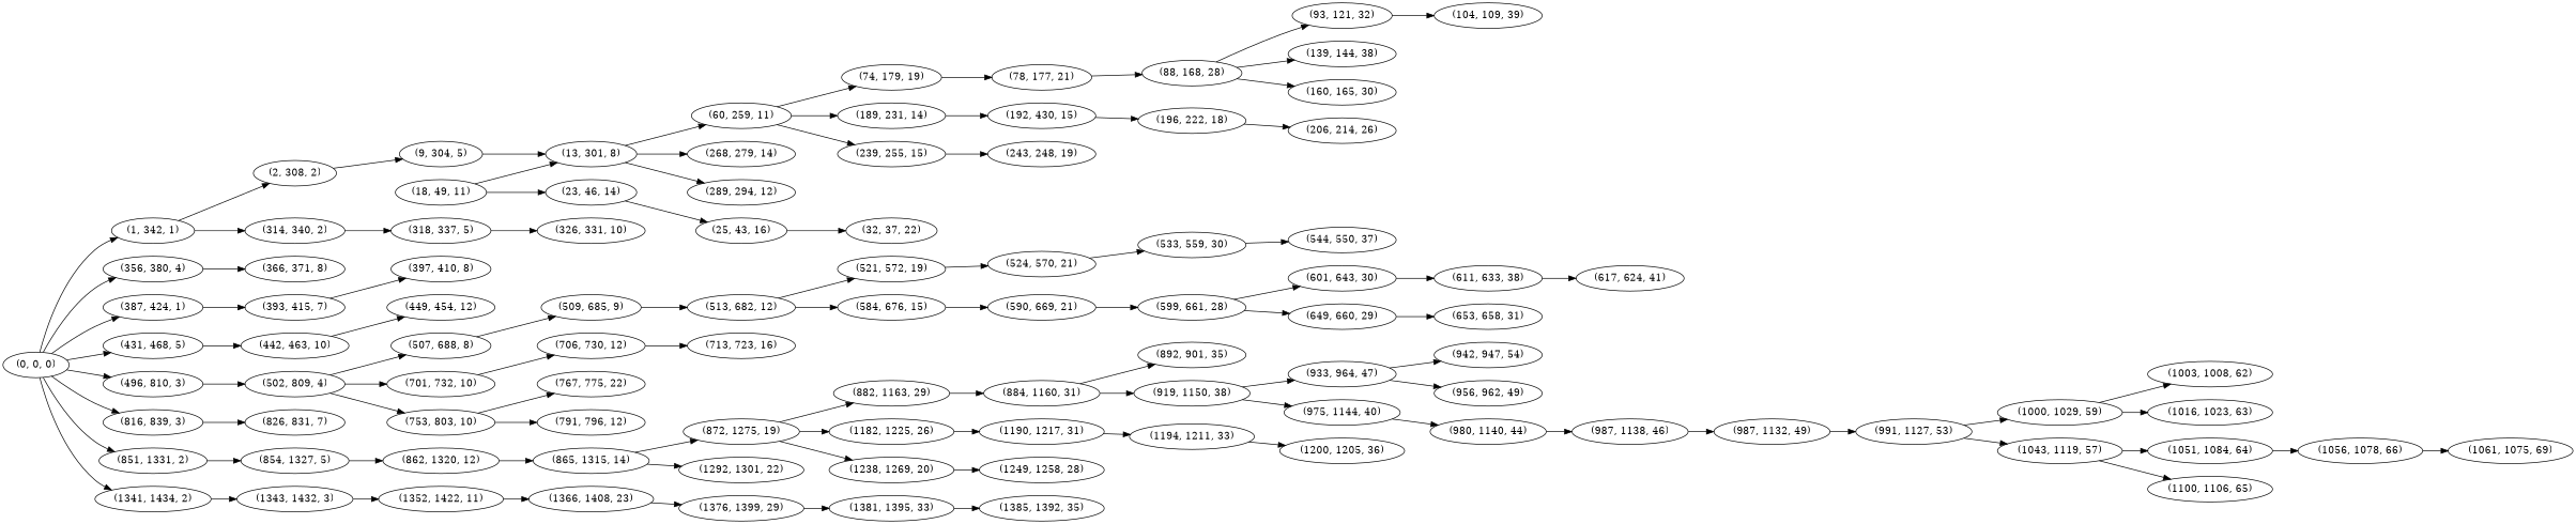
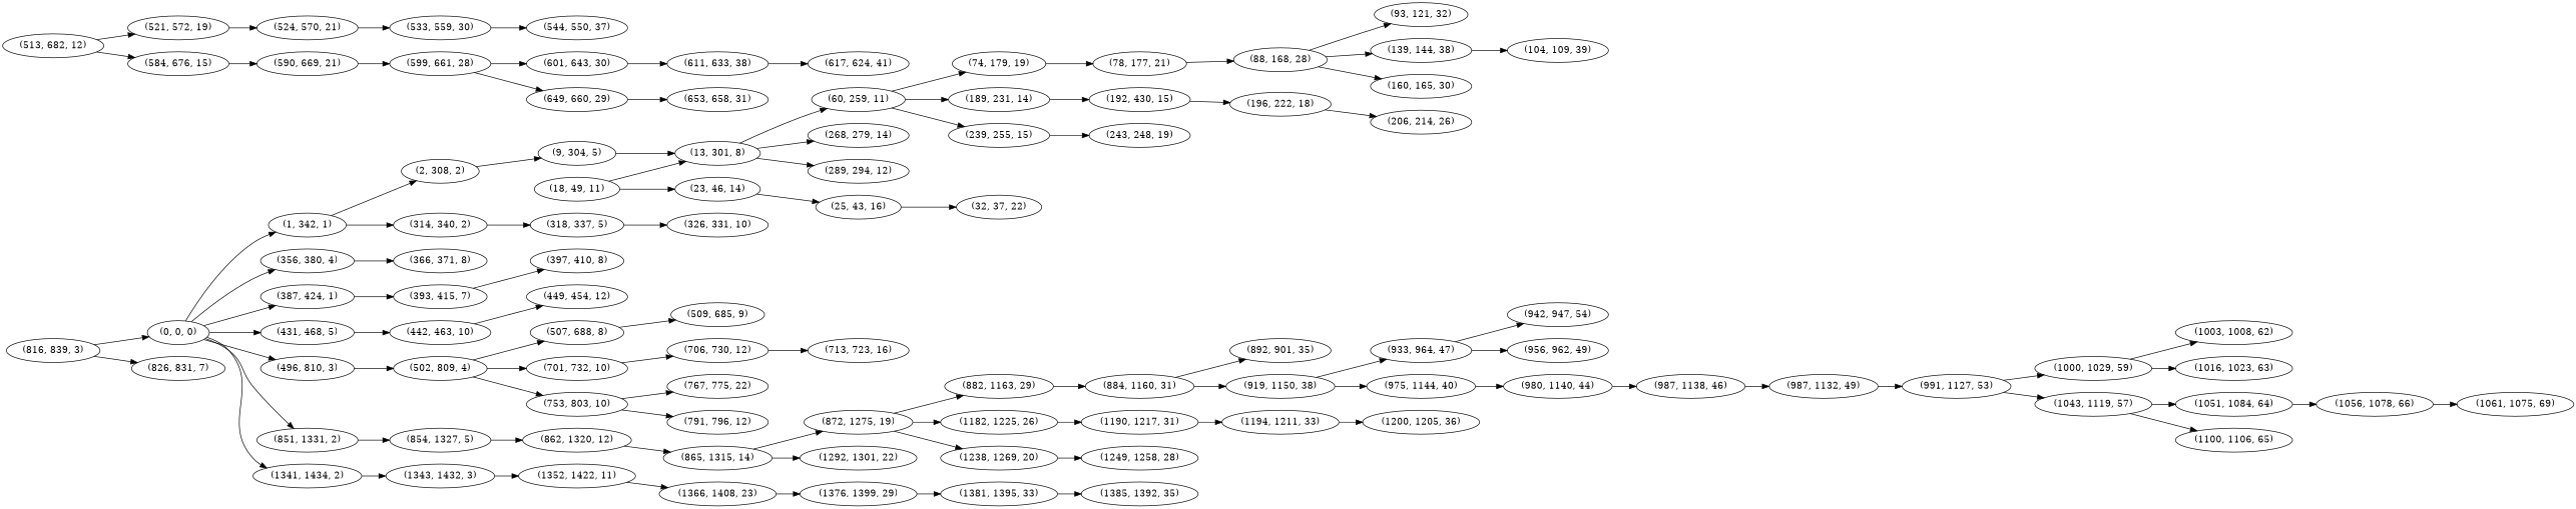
  digraph {
    rankdir=LR
    "(0, 0, 0)"
    "(1, 342, 1)"
    "(356, 380, 4)"
    "(387, 424, 1)"
    "(431, 468, 5)"
    "(496, 810, 3)"
    "(816, 839, 3)"
    "(851, 1331, 2)"
    "(1341, 1434, 2)"
    "(2, 308, 2)"
    "(314, 340, 2)"
    "(366, 371, 8)"
    "(393, 415, 7)"
    "(442, 463, 10)"
    "(502, 809, 4)"
    "(826, 831, 7)"
    "(854, 1327, 5)"
    "(1343, 1432, 3)"
    "(9, 304, 5)"
    "(318, 337, 5)"
    "(13, 301, 8)"
    "(60, 259, 11)"
    "(268, 279, 14)"
    "(289, 294, 12)"
    "(18, 49, 11)"
    "(23, 46, 14)"
    "(74, 179, 19)"
    "(189, 231, 14)"
    "(239, 255, 15)"
    "(25, 43, 16)"
    "(32, 37, 22)"
    "(78, 177, 21)"
    n33 [label="(192, 430, 15)"]
    "(243, 248, 19)"
    "(88, 168, 28)"
    "(93, 121, 32)"
    "(139, 144, 38)"
    "(160, 165, 30)"
    "(104, 109, 39)"
    "(196, 222, 18)"
    "(206, 214, 26)"
    "(326, 331, 10)"
    "(397, 410, 8)"
    "(449, 454, 12)"
    "(507, 688, 8)"
    "(701, 732, 10)"
    "(753, 803, 10)"
    "(509, 685, 9)"
    "(706, 730, 12)"
    "(767, 775, 22)"
    "(791, 796, 12)"
    "(513, 682, 12)"
    "(521, 572, 19)"
    "(584, 676, 15)"
    "(524, 570, 21)"
    "(590, 669, 21)"
    "(533, 559, 30)"
    "(544, 550, 37)"
    "(599, 661, 28)"
    "(601, 643, 30)"
    "(649, 660, 29)"
    "(611, 633, 38)"
    "(653, 658, 31)"
    "(617, 624, 41)"
    "(713, 723, 16)"
    "(862, 1320, 12)"
    "(865, 1315, 14)"
    "(872, 1275, 19)"
    "(1292, 1301, 22)"
    "(882, 1163, 29)"
    "(1182, 1225, 26)"
    "(1238, 1269, 20)"
    "(884, 1160, 31)"
    "(1190, 1217, 31)"
    "(1249, 1258, 28)"
    "(892, 901, 35)"
    "(919, 1150, 38)"
    "(933, 964, 47)"
    "(975, 1144, 40)"
    "(942, 947, 54)"
    "(956, 962, 49)"
    "(980, 1140, 44)"
    n83 [label="(987, 1138, 46)"]
    "(987, 1132, 49)"
    "(991, 1127, 53)"
    "(1000, 1029, 59)"
    "(1043, 1119, 57)"
    "(1003, 1008, 62)"
    "(1016, 1023, 63)"
    "(1051, 1084, 64)"
    "(1100, 1106, 65)"
    "(1056, 1078, 66)"
    "(1061, 1075, 69)"
    "(1194, 1211, 33)"
    "(1200, 1205, 36)"
    "(1352, 1422, 11)"
    "(1366, 1408, 23)"
    "(1376, 1399, 29)"
    "(1381, 1395, 33)"
    "(1385, 1392, 35)"
    "(0, 0, 0)" -> "(1, 342, 1)"
    "(0, 0, 0)" -> "(356, 380, 4)"
    "(0, 0, 0)" -> "(387, 424, 1)"
    "(0, 0, 0)" -> "(431, 468, 5)"
    "(0, 0, 0)" -> "(496, 810, 3)"
-   "(0, 0, 0)" -> "(816, 839, 3)"
+   "(816, 839, 3)" -> "(0, 0, 0)"
    "(0, 0, 0)" -> "(851, 1331, 2)"
    "(0, 0, 0)" -> "(1341, 1434, 2)"
    "(1, 342, 1)" -> "(2, 308, 2)"
    "(1, 342, 1)" -> "(314, 340, 2)"
    "(356, 380, 4)" -> "(366, 371, 8)"
    "(387, 424, 1)" -> "(393, 415, 7)"
    "(431, 468, 5)" -> "(442, 463, 10)"
    "(496, 810, 3)" -> "(502, 809, 4)"
    "(816, 839, 3)" -> "(826, 831, 7)"
    "(851, 1331, 2)" -> "(854, 1327, 5)"
    "(1341, 1434, 2)" -> "(1343, 1432, 3)"
    "(2, 308, 2)" -> "(9, 304, 5)"
    "(314, 340, 2)" -> "(318, 337, 5)"
    "(393, 415, 7)" -> "(397, 410, 8)"
    "(442, 463, 10)" -> "(449, 454, 12)"
    "(502, 809, 4)" -> "(507, 688, 8)"
    "(502, 809, 4)" -> "(701, 732, 10)"
    "(502, 809, 4)" -> "(753, 803, 10)"
    "(854, 1327, 5)" -> "(862, 1320, 12)"
    "(1343, 1432, 3)" -> "(1352, 1422, 11)"
    "(9, 304, 5)" -> "(13, 301, 8)"
    "(318, 337, 5)" -> "(326, 331, 10)"
    "(13, 301, 8)" -> "(60, 259, 11)"
    "(13, 301, 8)" -> "(268, 279, 14)"
    "(13, 301, 8)" -> "(289, 294, 12)"
    "(60, 259, 11)" -> "(74, 179, 19)"
    "(60, 259, 11)" -> "(189, 231, 14)"
    "(60, 259, 11)" -> "(239, 255, 15)"
    "(18, 49, 11)" -> "(13, 301, 8)"
    "(18, 49, 11)" -> "(23, 46, 14)"
    "(23, 46, 14)" -> "(25, 43, 16)"
    "(74, 179, 19)" -> "(78, 177, 21)"
    "(189, 231, 14)" -> n33
    "(239, 255, 15)" -> "(243, 248, 19)"
    "(25, 43, 16)" -> "(32, 37, 22)"
    "(78, 177, 21)" -> "(88, 168, 28)"
    n33 -> "(196, 222, 18)"
    "(88, 168, 28)" -> "(93, 121, 32)"
    "(88, 168, 28)" -> "(139, 144, 38)"
    "(88, 168, 28)" -> "(160, 165, 30)"
-   "(93, 121, 32)" -> "(104, 109, 39)"
+   "(139, 144, 38)" -> "(104, 109, 39)"
    "(196, 222, 18)" -> "(206, 214, 26)"
    "(507, 688, 8)" -> "(509, 685, 9)"
    "(701, 732, 10)" -> "(706, 730, 12)"
    "(753, 803, 10)" -> "(767, 775, 22)"
    "(753, 803, 10)" -> "(791, 796, 12)"
-   "(509, 685, 9)" -> "(513, 682, 12)"
    "(706, 730, 12)" -> "(713, 723, 16)"
    "(513, 682, 12)" -> "(521, 572, 19)"
    "(513, 682, 12)" -> "(584, 676, 15)"
    "(521, 572, 19)" -> "(524, 570, 21)"
    "(584, 676, 15)" -> "(590, 669, 21)"
    "(524, 570, 21)" -> "(533, 559, 30)"
    "(590, 669, 21)" -> "(599, 661, 28)"
    "(533, 559, 30)" -> "(544, 550, 37)"
    "(599, 661, 28)" -> "(601, 643, 30)"
    "(599, 661, 28)" -> "(649, 660, 29)"
    "(601, 643, 30)" -> "(611, 633, 38)"
    "(649, 660, 29)" -> "(653, 658, 31)"
    "(611, 633, 38)" -> "(617, 624, 41)"
    "(862, 1320, 12)" -> "(865, 1315, 14)"
    "(865, 1315, 14)" -> "(872, 1275, 19)"
    "(865, 1315, 14)" -> "(1292, 1301, 22)"
    "(872, 1275, 19)" -> "(882, 1163, 29)"
    "(872, 1275, 19)" -> "(1182, 1225, 26)"
    "(872, 1275, 19)" -> "(1238, 1269, 20)"
    "(882, 1163, 29)" -> "(884, 1160, 31)"
    "(1182, 1225, 26)" -> "(1190, 1217, 31)"
    "(1238, 1269, 20)" -> "(1249, 1258, 28)"
    "(884, 1160, 31)" -> "(892, 901, 35)"
    "(884, 1160, 31)" -> "(919, 1150, 38)"
    "(1190, 1217, 31)" -> "(1194, 1211, 33)"
    "(919, 1150, 38)" -> "(933, 964, 47)"
    "(919, 1150, 38)" -> "(975, 1144, 40)"
    "(933, 964, 47)" -> "(942, 947, 54)"
    "(933, 964, 47)" -> "(956, 962, 49)"
    "(975, 1144, 40)" -> "(980, 1140, 44)"
    "(980, 1140, 44)" -> n83
    n83 -> "(987, 1132, 49)"
    "(987, 1132, 49)" -> "(991, 1127, 53)"
    "(991, 1127, 53)" -> "(1000, 1029, 59)"
    "(991, 1127, 53)" -> "(1043, 1119, 57)"
    "(1000, 1029, 59)" -> "(1003, 1008, 62)"
    "(1000, 1029, 59)" -> "(1016, 1023, 63)"
    "(1043, 1119, 57)" -> "(1051, 1084, 64)"
    "(1043, 1119, 57)" -> "(1100, 1106, 65)"
    "(1051, 1084, 64)" -> "(1056, 1078, 66)"
    "(1056, 1078, 66)" -> "(1061, 1075, 69)"
    "(1194, 1211, 33)" -> "(1200, 1205, 36)"
    "(1352, 1422, 11)" -> "(1366, 1408, 23)"
    "(1366, 1408, 23)" -> "(1376, 1399, 29)"
    "(1376, 1399, 29)" -> "(1381, 1395, 33)"
    "(1381, 1395, 33)" -> "(1385, 1392, 35)"
  }
